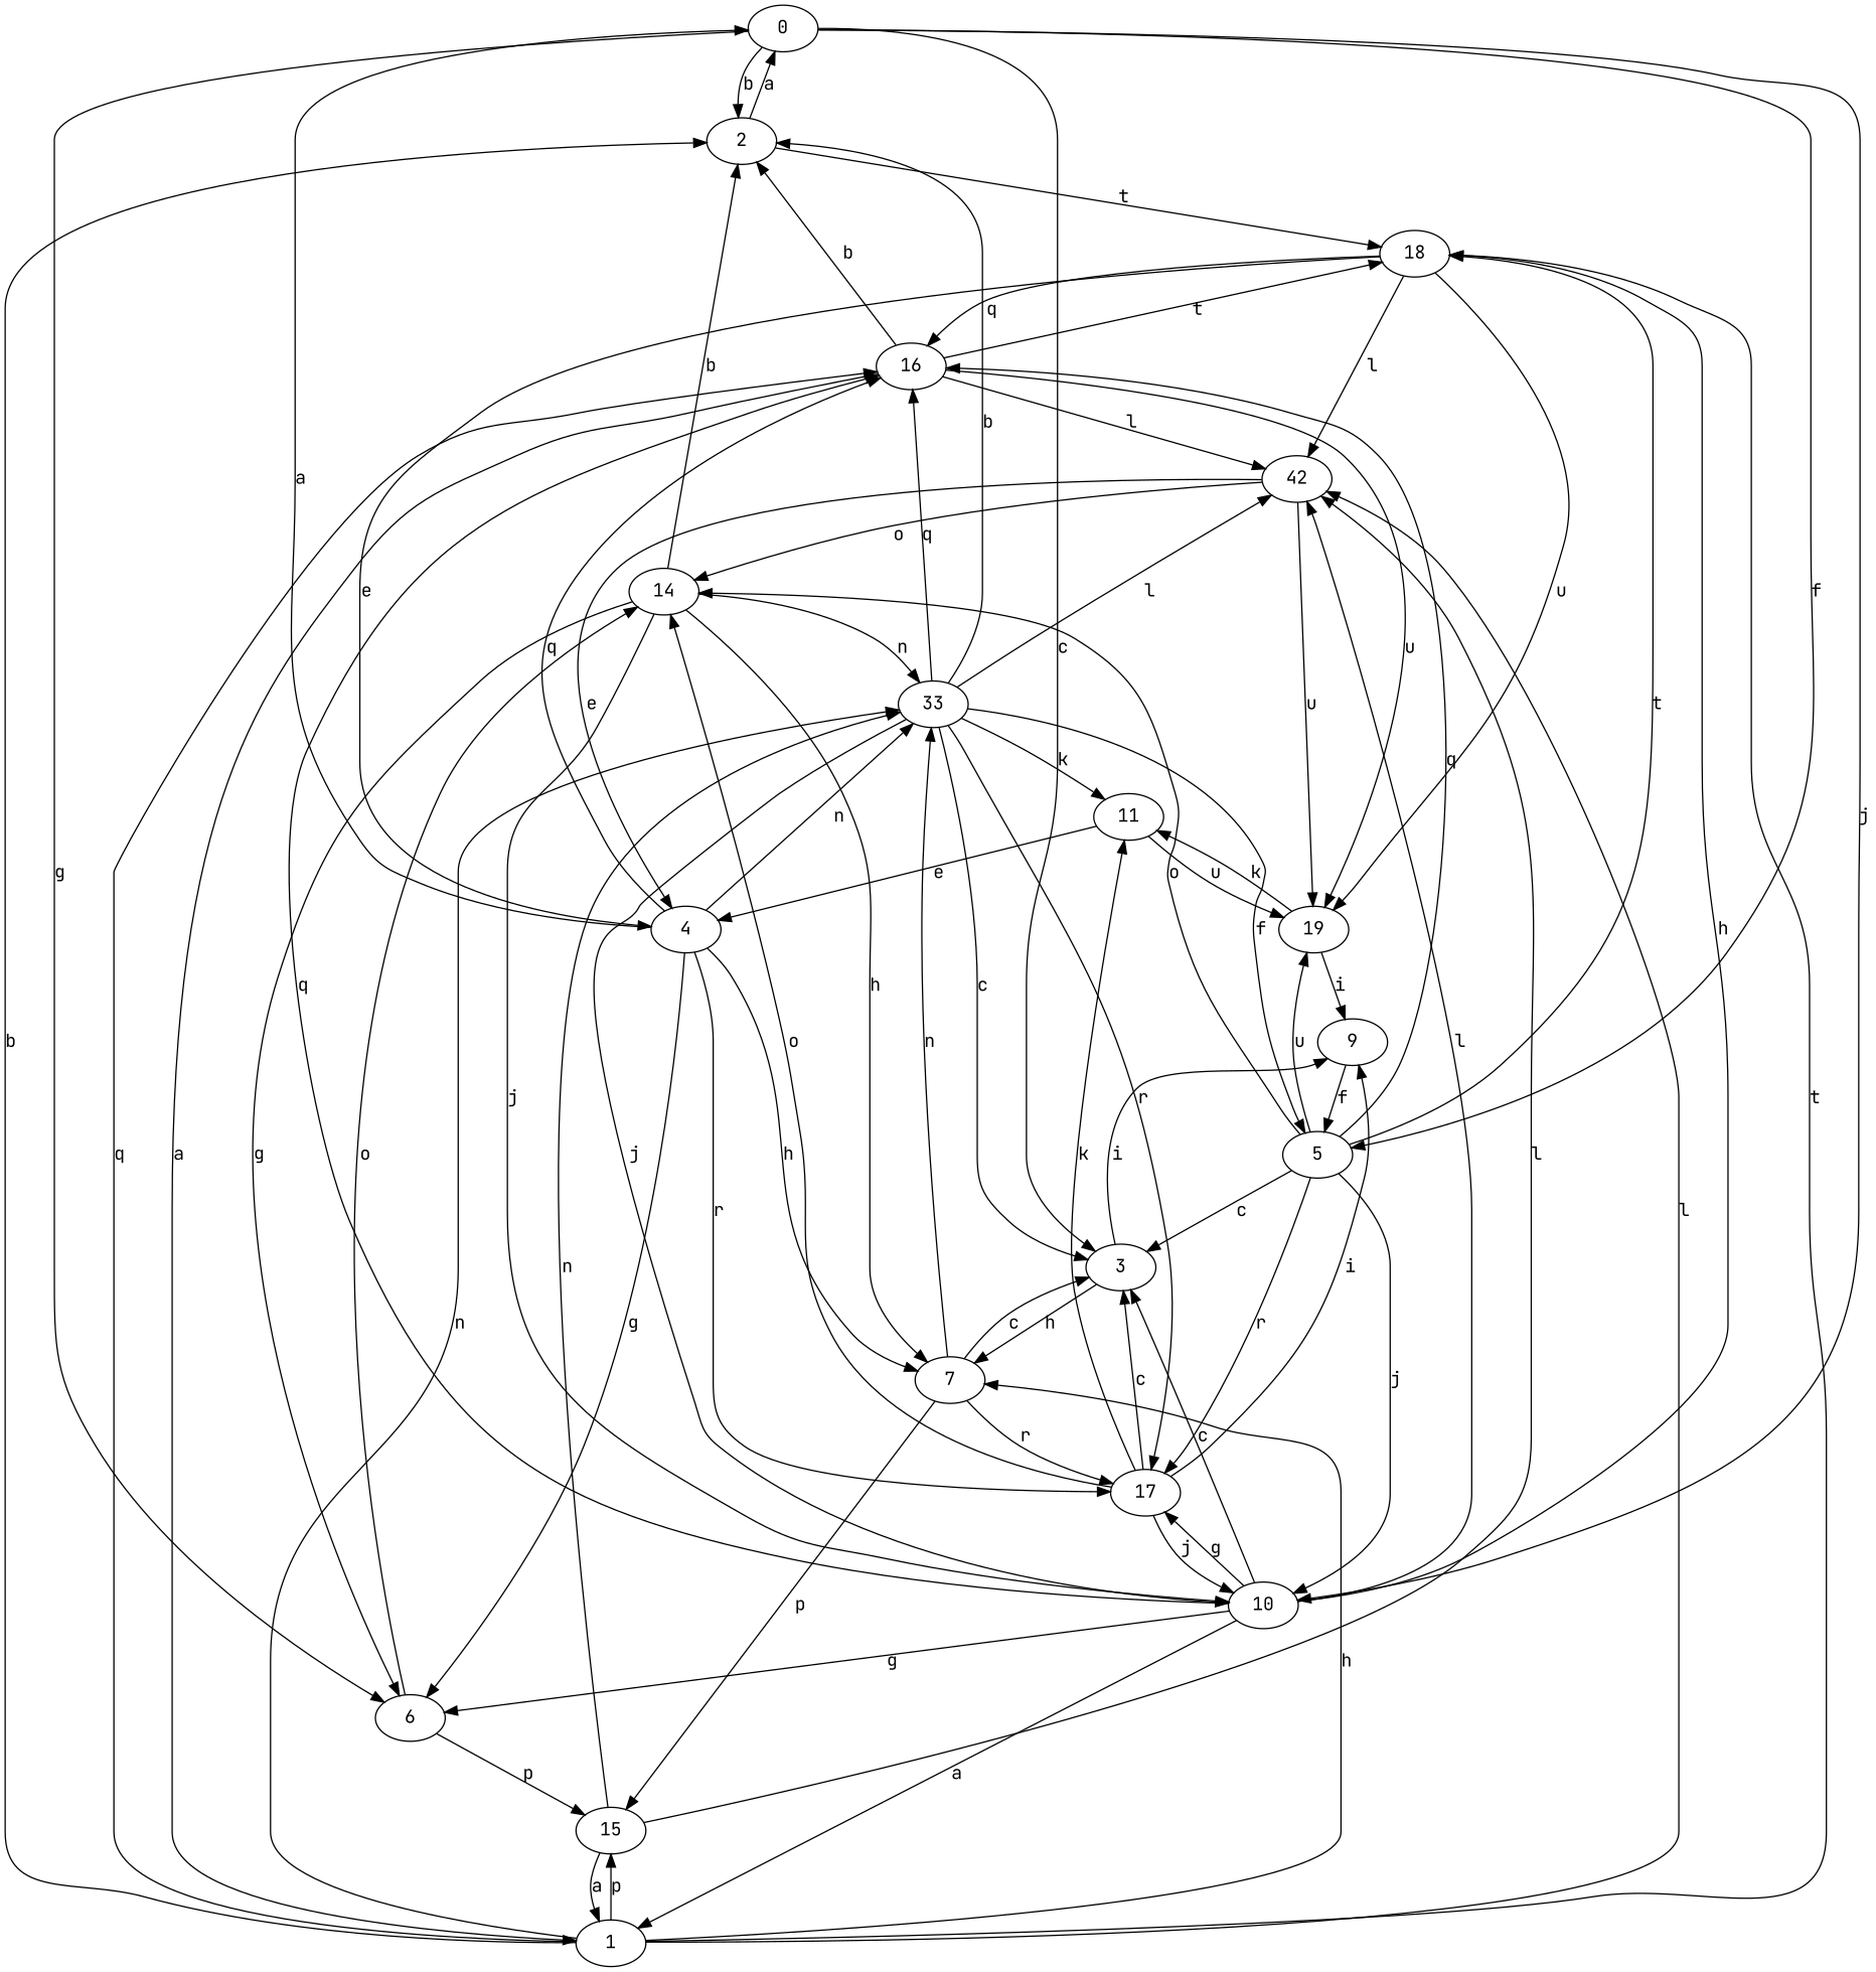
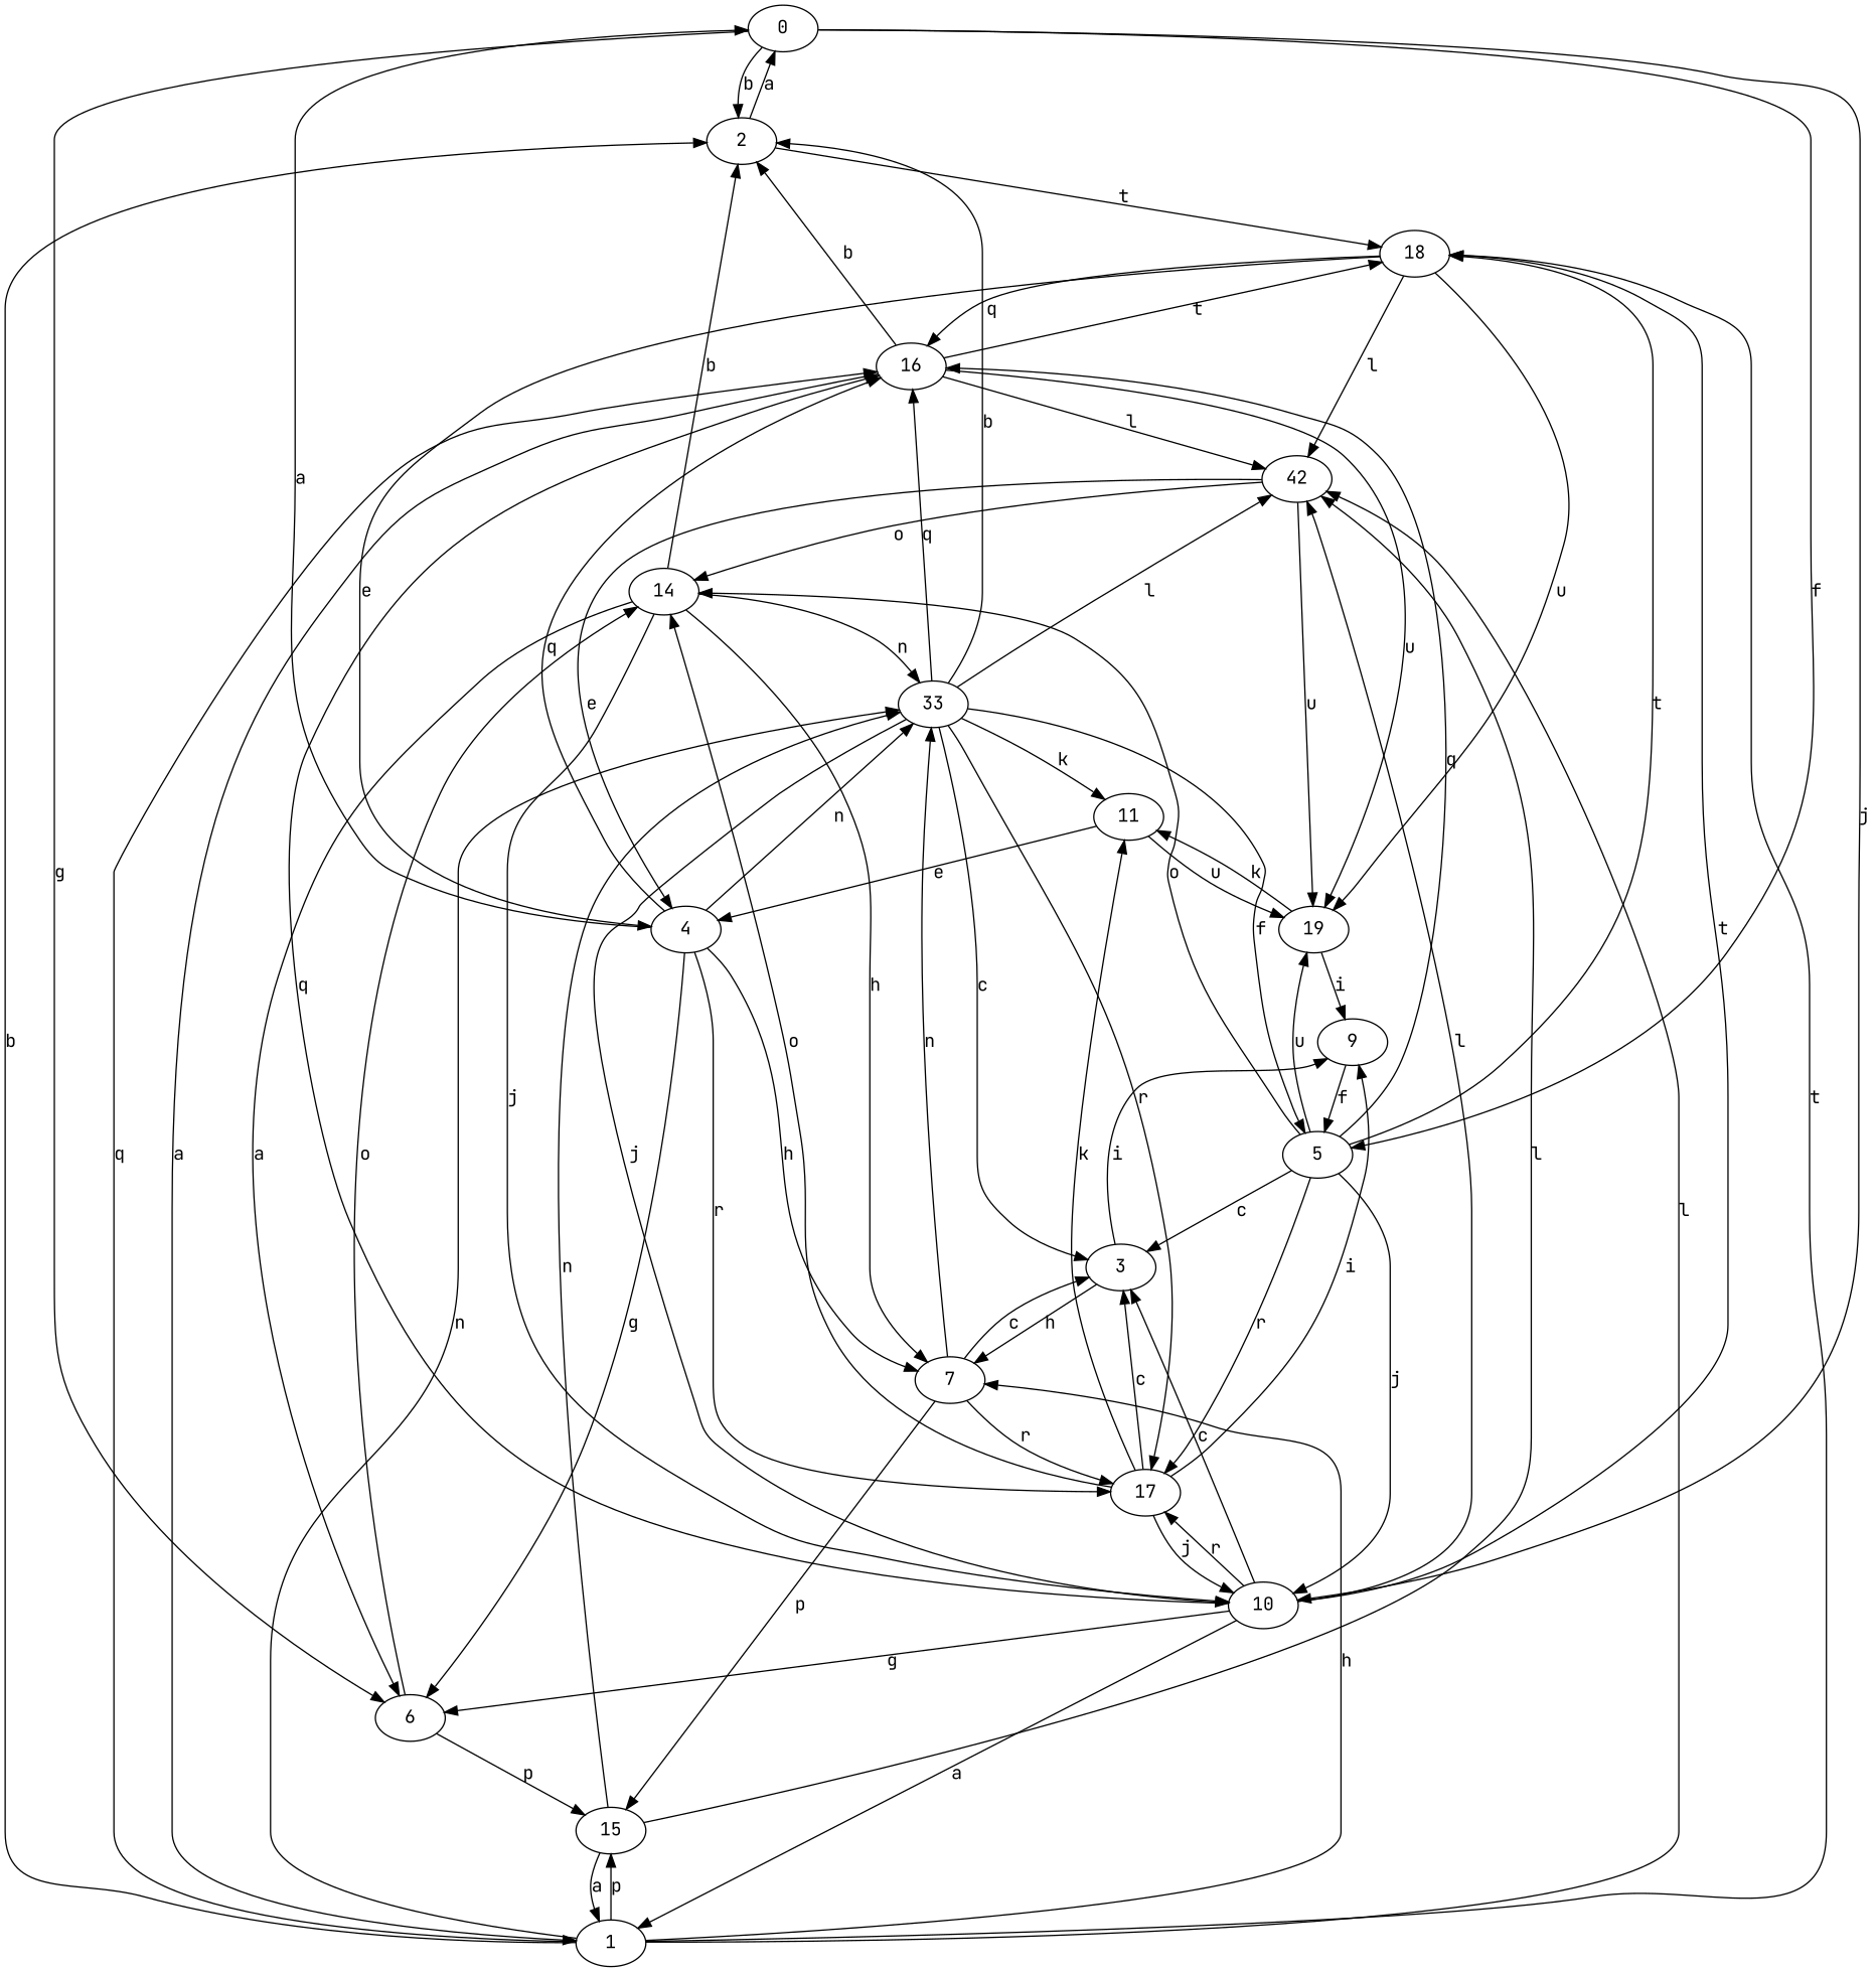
  strict digraph {
    fontname="JetBrains Mono"
    node [fontname="JetBrains Mono"]
    edge [fontname="JetBrains Mono"]
    0
    2
    3
    5
    6
    10
    18
    7
    9
    16
    17
    14
    19
    15
    1
    n16 [label=42]
    n17 [label=33]
    4
    11
    0 -> 2 [label=b]
-   0 -> 3 [label=c]
    0 -> 5 [label=f]
    0 -> 6 [label=g]
    0 -> 10 [label=j]
    2 -> 0 [label=a]
    2 -> 18 [label=t]
    3 -> 7 [label=h]
    3 -> 9 [label=i]
    5 -> 3 [label=c]
    5 -> 10 [label=j]
    5 -> 18 [label=t]
    5 -> 16 [label=q]
    5 -> 17 [label=r]
    5 -> 14 [label=o]
    5 -> 19 [label=u]
    6 -> 14 [label=o]
    6 -> 15 [label=p]
    10 -> 3 [label=c]
    10 -> 6 [label=g]
-   10 -> 18 [label=h]
+   10 -> 18 [label=t]
    10 -> 16 [label=q]
-   10 -> 17 [label=g]
+   10 -> 17 [label=r]
    10 -> 1 [label=a]
    10 -> n16 [label=l]
    18 -> 16 [label=q]
    18 -> 19 [label=u]
    18 -> n16 [label=l]
    18 -> 4 [label=e]
    7 -> 3 [label=c]
    7 -> 17 [label=r]
    7 -> 15 [label=p]
    7 -> n17 [label=n]
    9 -> 5 [label=f]
    16 -> 2 [label=b]
    16 -> 18 [label=t]
    16 -> 19 [label=u]
    16 -> 1 [label=a]
    16 -> n16 [label=l]
    17 -> 3 [label=c]
    17 -> 10 [label=j]
    17 -> 9 [label=i]
    17 -> 14 [label=o]
    17 -> 11 [label=k]
    14 -> 2 [label=b]
-   14 -> 6 [label=g]
+   14 -> 6 [label=a]
    14 -> 10 [label=j]
    14 -> 7 [label=h]
    14 -> n17 [label=n]
    19 -> 9 [label=i]
    19 -> 11 [label=k]
    15 -> 1 [label=a]
    15 -> n16 [label=l]
    15 -> n17 [label=n]
    1 -> 2 [label=b]
    1 -> 18 [label=t]
    1 -> 7 [label=h]
    1 -> 16 [label=q]
    1 -> 15 [label=p]
    1 -> n16 [label=l]
    1 -> n17 [label=n]
    n16 -> 14 [label=o]
    n16 -> 19 [label=u]
    n16 -> 4 [label=e]
    n17 -> 2 [label=b]
    n17 -> 3 [label=c]
    n17 -> 5 [label=f]
    n17 -> 10 [label=j]
    n17 -> 16 [label=q]
    n17 -> 17 [label=r]
    n17 -> n16 [label=l]
    n17 -> 11 [label=k]
    4 -> 0 [label=a]
    4 -> 6 [label=g]
    4 -> 7 [label=h]
    4 -> 16 [label=q]
    4 -> 17 [label=r]
    4 -> n17 [label=n]
    11 -> 19 [label=u]
    11 -> 4 [label=e]
  }
